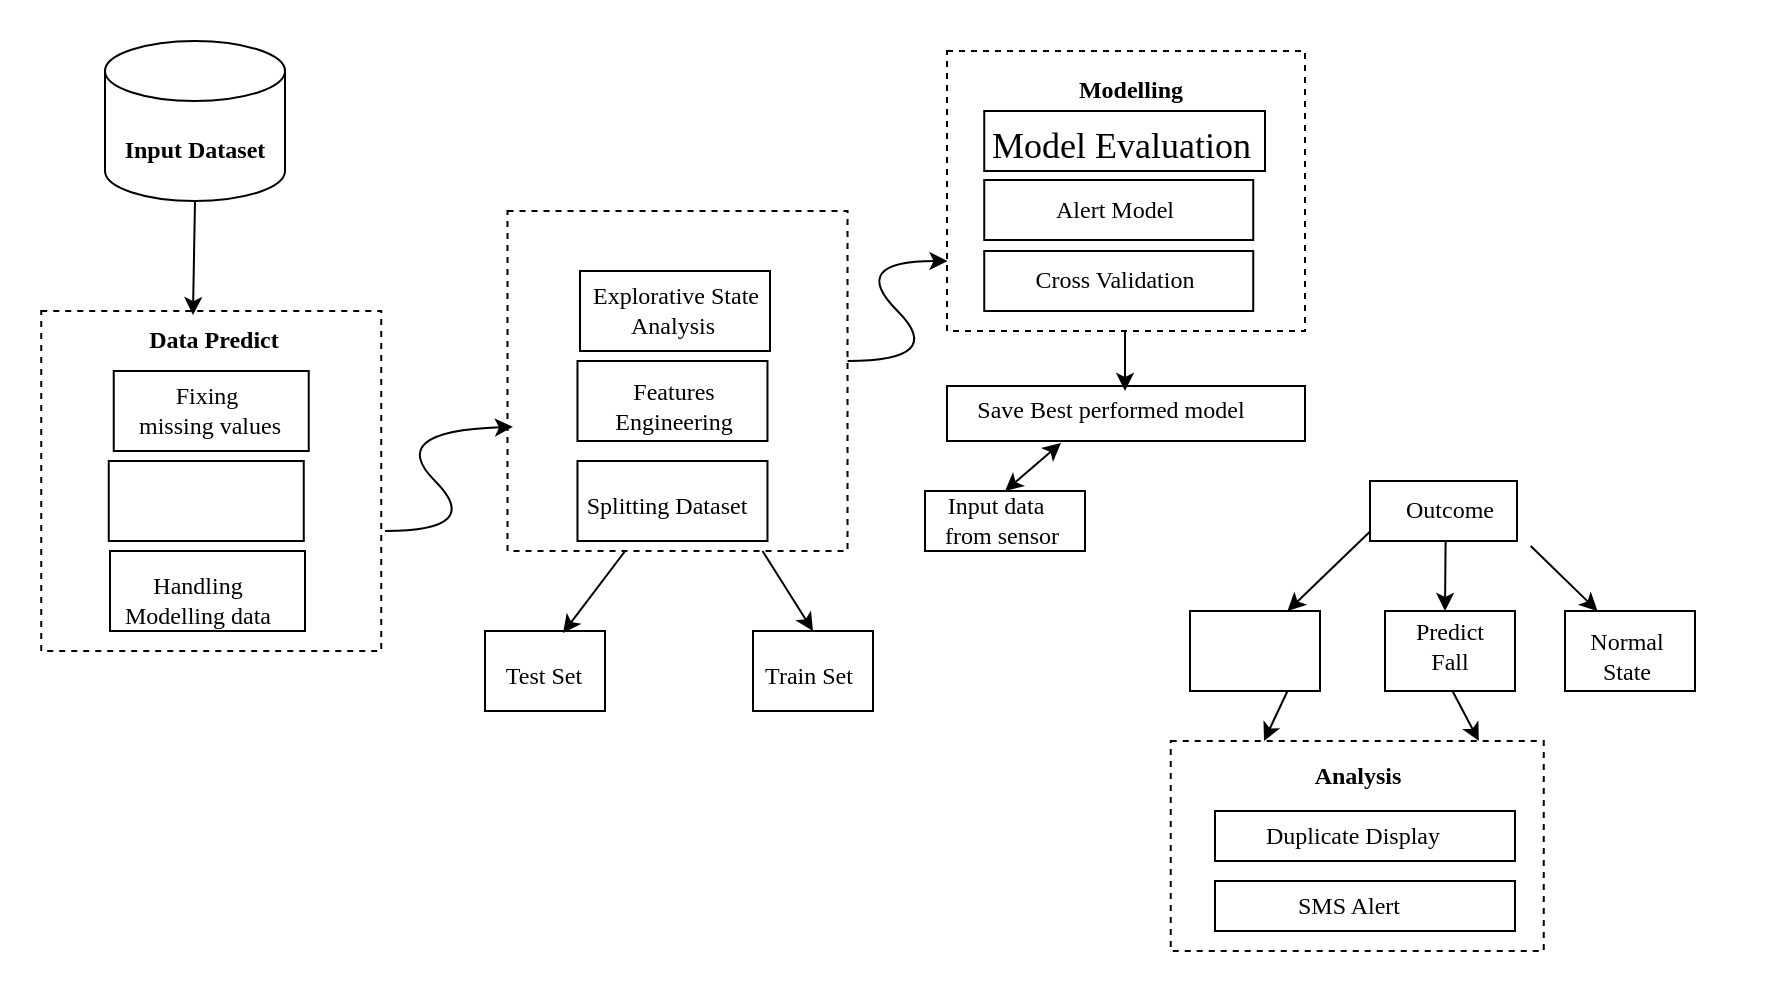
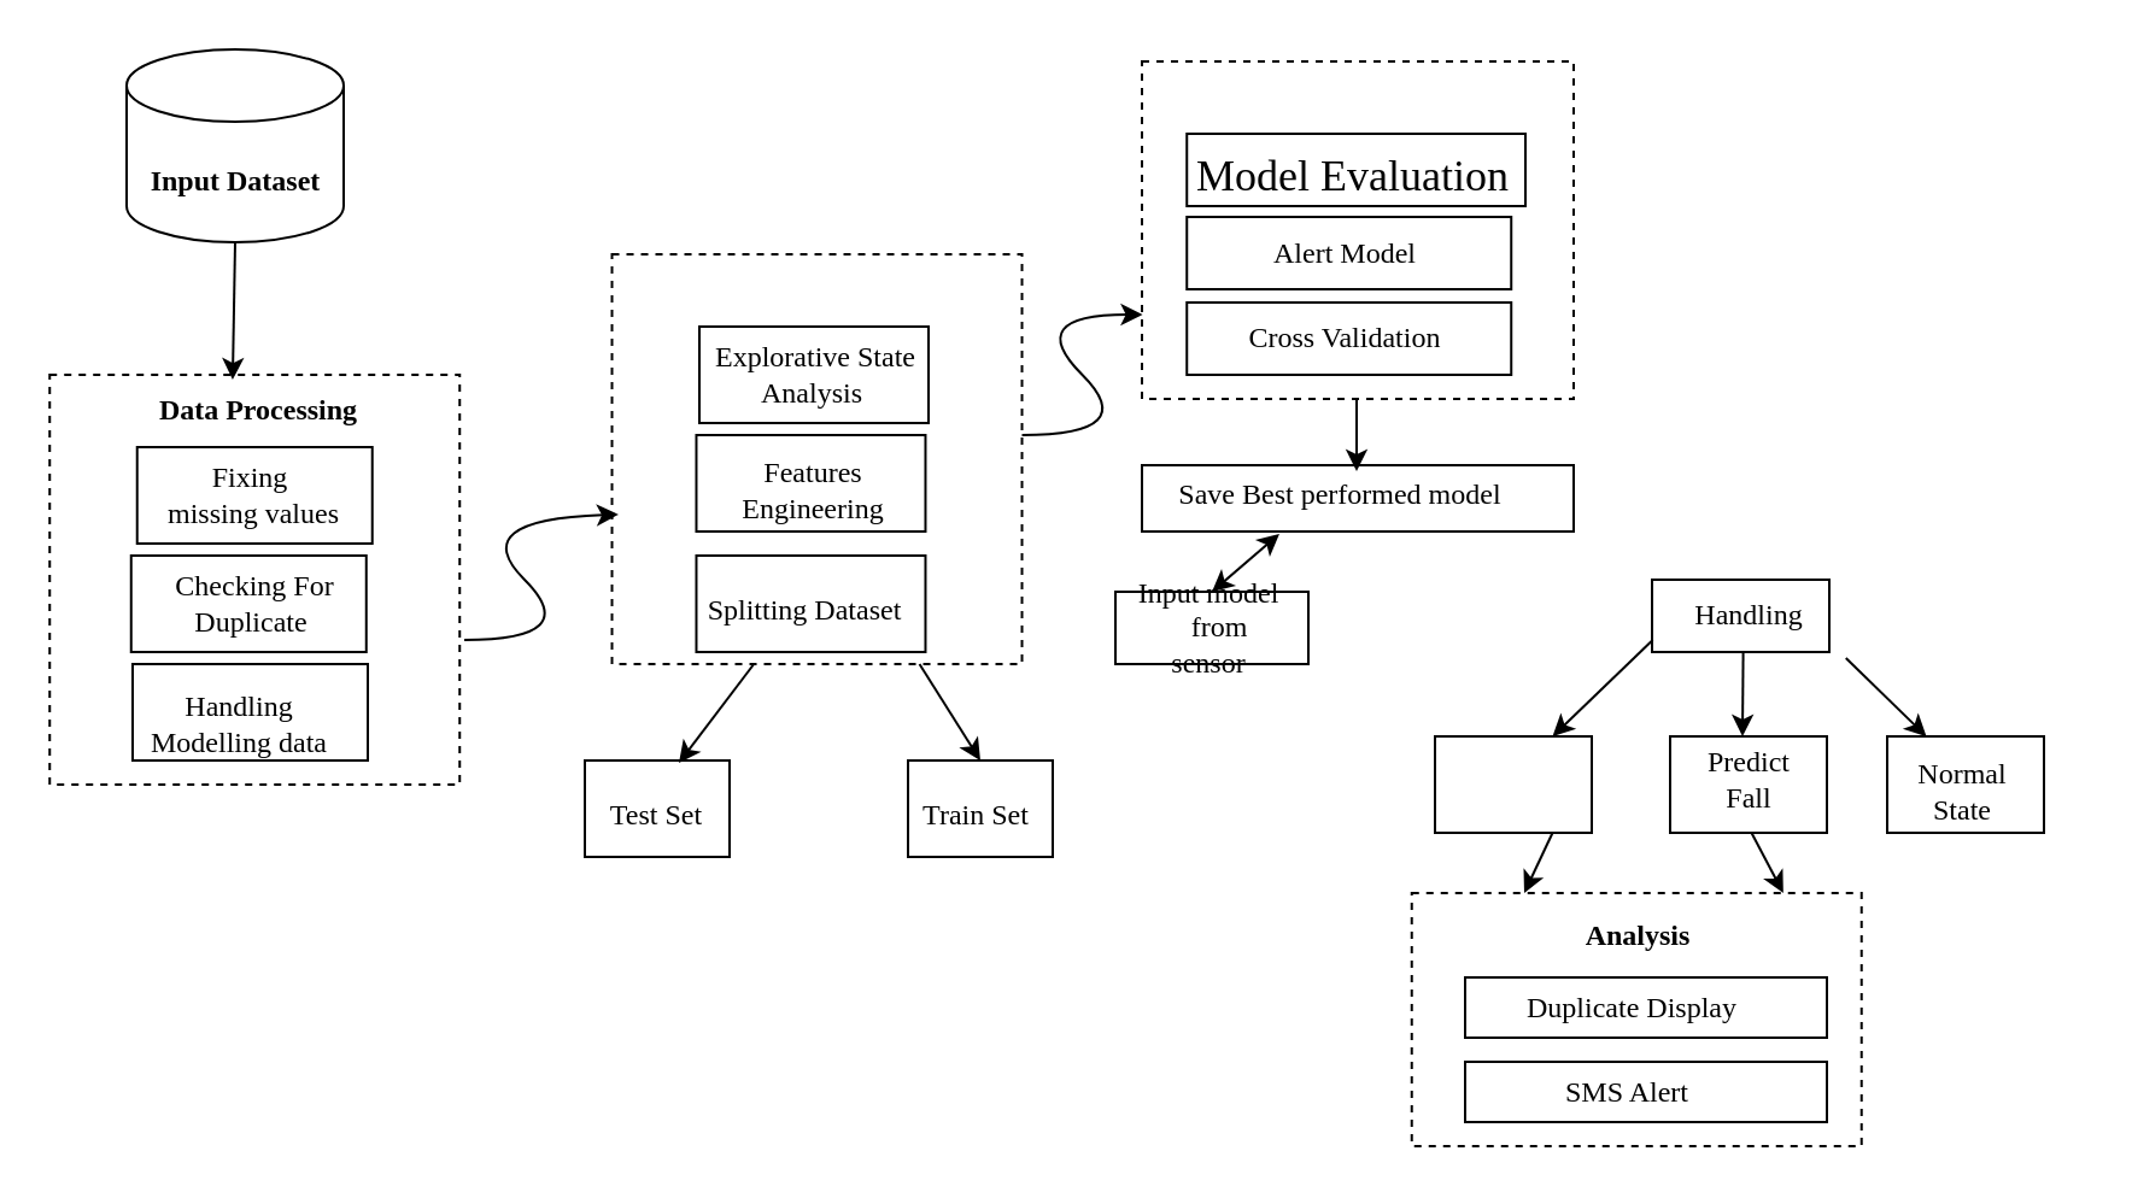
  <mxCell id="0" />
  <mxCell id="1" parent="0" />
  <mxCell id="2" value="" style="rounded=0;whiteSpace=wrap;html=1;dashed=1;" parent="1" vertex="1"><mxGeometry x="473" y="25" width="179" height="140" as="geometry" /></mxCell>
  <mxCell id="3" value="" style="rounded=0;whiteSpace=wrap;html=1;" parent="1" vertex="1"><mxGeometry x="290.76" y="205" width="95" height="40" as="geometry" /></mxCell>
  <mxCell id="4" value="" style="whiteSpace=wrap;html=1;aspect=fixed;dashed=1;" parent="1" vertex="1"><mxGeometry x="253.26" y="105" width="170" height="170" as="geometry" /></mxCell>
  <mxCell id="5" value="" style="shape=cylinder3;whiteSpace=wrap;html=1;boundedLbl=1;backgroundOutline=1;size=15;" parent="1" vertex="1"><mxGeometry x="52" y="20" width="90" height="80" as="geometry" /></mxCell>
  <mxCell id="6" value="" style="whiteSpace=wrap;html=1;aspect=fixed;dashed=1;" parent="1" vertex="1"><mxGeometry x="20.12" y="155" width="170" height="170" as="geometry" /></mxCell>
  <mxCell id="7" value="&lt;font face=&quot;Times New Roman&quot;&gt;&lt;b&gt;Input Dataset&amp;nbsp;&lt;/b&gt;&lt;/font&gt;" style="text;html=1;align=center;verticalAlign=middle;whiteSpace=wrap;rounded=0;" parent="1" vertex="1"><mxGeometry x="43.87" y="60" width="110" height="30" as="geometry" /></mxCell>
  <mxCell id="8" value="" style="rounded=0;whiteSpace=wrap;html=1;" parent="1" vertex="1"><mxGeometry x="56.37" y="185" width="97.5" height="40" as="geometry" /></mxCell>
  <mxCell id="9" value="" style="rounded=0;whiteSpace=wrap;html=1;" parent="1" vertex="1"><mxGeometry x="473" y="192.5" width="179" height="27.5" as="geometry" /></mxCell>
  <mxCell id="10" value="" style="rounded=0;whiteSpace=wrap;html=1;" parent="1" vertex="1"><mxGeometry x="289.5" y="135" width="95" height="40" as="geometry" /></mxCell>
  <mxCell id="11" value="" style="rounded=0;whiteSpace=wrap;html=1;" parent="1" vertex="1"><mxGeometry x="491.62" y="55" width="140.38" height="30" as="geometry" /></mxCell>
  <mxCell id="12" value="" style="rounded=0;whiteSpace=wrap;html=1;" parent="1" vertex="1"><mxGeometry x="462" y="245" width="80" height="30" as="geometry" /></mxCell>
  <mxCell id="13" value="" style="rounded=0;whiteSpace=wrap;html=1;dashed=1;" parent="1" vertex="1"><mxGeometry x="584.87" y="370" width="186.5" height="105" as="geometry" /></mxCell>
  <mxCell id="14" value="" style="rounded=0;whiteSpace=wrap;html=1;" parent="1" vertex="1"><mxGeometry x="607" y="405" width="150" height="25" as="geometry" /></mxCell>
- <mxCell id="15" value="&lt;font face=&quot;Times New Roman&quot;&gt;&lt;b&gt;Data Predict&amp;nbsp;&amp;nbsp;&lt;/b&gt;&lt;/font&gt;" style="text;html=1;align=center;verticalAlign=middle;whiteSpace=wrap;rounded=0;" parent="1" vertex="1"><mxGeometry x="54.5" y="155" width="110" height="30" as="geometry" /></mxCell>
- <mxCell id="16" value="&lt;font face=&quot;Times New Roman&quot;&gt;&lt;b&gt;Modelling&amp;nbsp;&lt;/b&gt;&lt;/font&gt;" style="text;html=1;align=center;verticalAlign=middle;whiteSpace=wrap;rounded=0;" parent="1" vertex="1"><mxGeometry x="512" y="35" width="110" height="20" as="geometry" /></mxCell>
+ <mxCell id="15" value="&lt;font face=&quot;Times New Roman&quot;&gt;&lt;b&gt;Data Processing&amp;nbsp;&amp;nbsp;&lt;/b&gt;&lt;/font&gt;" style="text;html=1;align=center;verticalAlign=middle;whiteSpace=wrap;rounded=0;" parent="1" vertex="1"><mxGeometry x="54.5" y="155" width="110" height="30" as="geometry" /></mxCell>
  <mxCell id="17" value="&lt;font face=&quot;Times New Roman&quot;&gt;Fixing&amp;nbsp;&lt;/font&gt;&lt;div&gt;&lt;font face=&quot;Times New Roman&quot;&gt;missing values&lt;/font&gt;&lt;/div&gt;" style="text;html=1;align=center;verticalAlign=middle;whiteSpace=wrap;rounded=0;" parent="1" vertex="1"><mxGeometry x="58.26" y="187.5" width="93.74" height="35" as="geometry" /></mxCell>
  <mxCell id="18" value="" style="rounded=0;whiteSpace=wrap;html=1;" parent="1" vertex="1"><mxGeometry x="53.88" y="230" width="97.5" height="40" as="geometry" /></mxCell>
  <mxCell id="19" value="" style="rounded=0;whiteSpace=wrap;html=1;" parent="1" vertex="1"><mxGeometry x="54.5" y="275" width="97.5" height="40" as="geometry" /></mxCell>
  <mxCell id="20" value="&lt;font face=&quot;Times New Roman&quot;&gt;Handling Modelling data&lt;/font&gt;" style="text;html=1;align=center;verticalAlign=middle;whiteSpace=wrap;rounded=0;" parent="1" vertex="1"><mxGeometry x="56.37" y="285" width="85.63" height="30" as="geometry" /></mxCell>
+ <mxCell id="21" value="&lt;font face=&quot;Times New Roman&quot;&gt;Checking For Duplicate&amp;nbsp;&lt;/font&gt;" style="text;html=1;align=center;verticalAlign=middle;whiteSpace=wrap;rounded=0;" parent="1" vertex="1"><mxGeometry x="60.75" y="235" width="88.75" height="30" as="geometry" /></mxCell>
  <mxCell id="22" value="&lt;font face=&quot;Times New Roman&quot;&gt;Explorative State Analysis&amp;nbsp;&lt;/font&gt;" style="text;html=1;align=center;verticalAlign=middle;whiteSpace=wrap;rounded=0;" parent="1" vertex="1"><mxGeometry x="290.76" y="137.5" width="93.74" height="35" as="geometry" /></mxCell>
  <mxCell id="23" value="&lt;font face=&quot;Times New Roman&quot;&gt;Fixing&amp;nbsp;&lt;/font&gt;&lt;div&gt;&lt;font face=&quot;Times New Roman&quot;&gt;missing values&lt;/font&gt;&lt;/div&gt;" style="text;html=1;align=center;verticalAlign=middle;whiteSpace=wrap;rounded=0;" parent="1" vertex="1"><mxGeometry x="289.5" y="185" width="93.74" height="35" as="geometry" /></mxCell>
  <mxCell id="24" value="" style="rounded=0;whiteSpace=wrap;html=1;" parent="1" vertex="1"><mxGeometry x="288.24" y="230" width="95" height="40" as="geometry" /></mxCell>
  <mxCell id="25" value="" style="rounded=0;whiteSpace=wrap;html=1;" parent="1" vertex="1"><mxGeometry x="288.24" y="180" width="95" height="40" as="geometry" /></mxCell>
  <mxCell id="26" value="" style="curved=1;endArrow=classic;html=1;rounded=0;entryX=0.016;entryY=0.635;entryDx=0;entryDy=0;entryPerimeter=0;" parent="1" target="4" edge="1"><mxGeometry width="50" height="50" relative="1" as="geometry"><mxPoint x="192" y="265" as="sourcePoint" /><mxPoint x="242" y="215" as="targetPoint" /><Array as="points"><mxPoint x="242" y="265" /><mxPoint x="192" y="215" /></Array></mxGeometry></mxCell>
  <mxCell id="27" value="" style="endArrow=classic;html=1;rounded=0;exitX=0.5;exitY=1;exitDx=0;exitDy=0;exitPerimeter=0;entryX=0.377;entryY=0.067;entryDx=0;entryDy=0;entryPerimeter=0;" parent="1" source="5" target="15" edge="1"><mxGeometry width="50" height="50" relative="1" as="geometry"><mxPoint x="98.68" y="105" as="sourcePoint" /><mxPoint x="98.68" y="145" as="targetPoint" /></mxGeometry></mxCell>
  <mxCell id="28" value="" style="rounded=0;whiteSpace=wrap;html=1;" parent="1" vertex="1"><mxGeometry x="242" y="315" width="60" height="40" as="geometry" /></mxCell>
  <mxCell id="29" value="" style="rounded=0;whiteSpace=wrap;html=1;" parent="1" vertex="1"><mxGeometry x="491.62" y="89.5" width="134.5" height="30" as="geometry" /></mxCell>
  <mxCell id="30" value="" style="rounded=0;whiteSpace=wrap;html=1;" parent="1" vertex="1"><mxGeometry x="491.62" y="125" width="134.5" height="30" as="geometry" /></mxCell>
  <mxCell id="31" value="" style="rounded=0;whiteSpace=wrap;html=1;" parent="1" vertex="1"><mxGeometry x="684.5" y="240" width="73.5" height="30" as="geometry" /></mxCell>
  <mxCell id="32" value="" style="rounded=0;whiteSpace=wrap;html=1;" parent="1" vertex="1"><mxGeometry x="376" y="315" width="60" height="40" as="geometry" /></mxCell>
  <mxCell id="33" value="" style="rounded=0;whiteSpace=wrap;html=1;" parent="1" vertex="1"><mxGeometry x="782" y="305" width="65" height="40" as="geometry" /></mxCell>
  <mxCell id="34" value="" style="curved=1;endArrow=classic;html=1;rounded=0;" parent="1" edge="1"><mxGeometry width="50" height="50" relative="1" as="geometry"><mxPoint x="423.26" y="180" as="sourcePoint" /><mxPoint x="473.26" y="130" as="targetPoint" /><Array as="points"><mxPoint x="473.26" y="180" /><mxPoint x="423.26" y="130" /></Array></mxGeometry></mxCell>
  <mxCell id="35" value="" style="rounded=0;whiteSpace=wrap;html=1;" parent="1" vertex="1"><mxGeometry x="607" y="440" width="150" height="25" as="geometry" /></mxCell>
  <mxCell id="36" value="" style="rounded=0;whiteSpace=wrap;html=1;" parent="1" vertex="1"><mxGeometry x="692" y="305" width="65" height="40" as="geometry" /></mxCell>
  <mxCell id="37" value="" style="rounded=0;whiteSpace=wrap;html=1;" parent="1" vertex="1"><mxGeometry x="594.5" y="305" width="65" height="40" as="geometry" /></mxCell>
  <mxCell id="38" value="&lt;font face=&quot;Times New Roman&quot;&gt;Features Engineering&lt;/font&gt;" style="text;html=1;align=center;verticalAlign=middle;whiteSpace=wrap;rounded=0;" parent="1" vertex="1"><mxGeometry x="289.5" y="185" width="93.74" height="35" as="geometry" /></mxCell>
  <mxCell id="39" value="&lt;font face=&quot;Times New Roman&quot;&gt;Splitting Dataset&amp;nbsp;&lt;/font&gt;" style="text;html=1;align=center;verticalAlign=middle;whiteSpace=wrap;rounded=0;" parent="1" vertex="1"><mxGeometry x="288.24" y="235" width="93.74" height="35" as="geometry" /></mxCell>
  <mxCell id="40" value="&lt;font face=&quot;Times New Roman&quot;&gt;Test Set&lt;/font&gt;" style="text;html=1;align=center;verticalAlign=middle;whiteSpace=wrap;rounded=0;" parent="1" vertex="1"><mxGeometry x="225.13" y="320" width="93.74" height="35" as="geometry" /></mxCell>
  <mxCell id="41" value="&lt;font face=&quot;Times New Roman&quot;&gt;Train Set&amp;nbsp;&lt;/font&gt;" style="text;html=1;align=center;verticalAlign=middle;whiteSpace=wrap;rounded=0;" parent="1" vertex="1"><mxGeometry x="359.13" y="320" width="93.74" height="35" as="geometry" /></mxCell>
  <mxCell id="42" value="&lt;div&gt;&lt;font style=&quot;font-size: 18px;&quot; face=&quot;Times New Roman&quot;&gt;Model Evaluation&amp;nbsp;&lt;/font&gt;&lt;/div&gt;" style="text;html=1;align=center;verticalAlign=middle;whiteSpace=wrap;rounded=0;" parent="1" vertex="1"><mxGeometry x="493.87" y="55" width="138.13" height="35" as="geometry" /></mxCell>
  <mxCell id="43" value="&lt;font face=&quot;Times New Roman&quot;&gt;Alert Model&amp;nbsp;&lt;/font&gt;" style="text;html=1;align=center;verticalAlign=middle;whiteSpace=wrap;rounded=0;" parent="1" vertex="1"><mxGeometry x="512" y="87.5" width="93.74" height="35" as="geometry" /></mxCell>
  <mxCell id="44" value="&lt;div&gt;&lt;font face=&quot;Times New Roman&quot;&gt;Cross Validation&amp;nbsp;&lt;/font&gt;&lt;/div&gt;" style="text;html=1;align=center;verticalAlign=middle;whiteSpace=wrap;rounded=0;" parent="1" vertex="1"><mxGeometry x="512" y="122.5" width="93.74" height="35" as="geometry" /></mxCell>
  <mxCell id="45" value="&lt;font face=&quot;Times New Roman&quot;&gt;Save Best performed model&amp;nbsp;&lt;/font&gt;" style="text;html=1;align=center;verticalAlign=middle;whiteSpace=wrap;rounded=0;" parent="1" vertex="1"><mxGeometry x="482" y="187.5" width="150" height="35" as="geometry" /></mxCell>
- <mxCell id="46" value="&lt;font face=&quot;Times New Roman&quot;&gt;Input data&amp;nbsp; &amp;nbsp; from sensor&amp;nbsp;&lt;/font&gt;" style="text;html=1;align=center;verticalAlign=middle;whiteSpace=wrap;rounded=0;" parent="1" vertex="1"><mxGeometry x="468.57" y="242.5" width="66.87" height="35" as="geometry" /></mxCell>
- <mxCell id="47" value="&lt;font face=&quot;Times New Roman&quot;&gt;Outcome&lt;/font&gt;" style="text;html=1;align=center;verticalAlign=middle;whiteSpace=wrap;rounded=0;" parent="1" vertex="1"><mxGeometry x="684.5" y="237.5" width="80.37" height="35" as="geometry" /></mxCell>
+ <mxCell id="46" value="&lt;font face=&quot;Times New Roman&quot;&gt;Input model&amp;nbsp; &amp;nbsp; from sensor&amp;nbsp;&lt;/font&gt;" style="text;html=1;align=center;verticalAlign=middle;whiteSpace=wrap;rounded=0;" parent="1" vertex="1"><mxGeometry x="468.57" y="242.5" width="66.87" height="35" as="geometry" /></mxCell>
+ <mxCell id="47" value="&lt;font face=&quot;Times New Roman&quot;&gt;Handling&lt;/font&gt;" style="text;html=1;align=center;verticalAlign=middle;whiteSpace=wrap;rounded=0;" parent="1" vertex="1"><mxGeometry x="684.5" y="237.5" width="80.37" height="35" as="geometry" /></mxCell>
  <mxCell id="48" value="&lt;font face=&quot;Times New Roman&quot;&gt;Normal&amp;nbsp;&lt;/font&gt;&lt;div&gt;&lt;font face=&quot;Times New Roman&quot;&gt;State&amp;nbsp;&lt;/font&gt;&lt;/div&gt;" style="text;html=1;align=center;verticalAlign=middle;whiteSpace=wrap;rounded=0;" parent="1" vertex="1"><mxGeometry x="767.63" y="310" width="93.74" height="35" as="geometry" /></mxCell>
  <mxCell id="49" value="&lt;font face=&quot;Times New Roman&quot;&gt;Predict&lt;/font&gt;&lt;div&gt;&lt;font face=&quot;Times New Roman&quot;&gt;Fall&lt;/font&gt;&lt;/div&gt;" style="text;html=1;align=center;verticalAlign=middle;whiteSpace=wrap;rounded=0;" parent="1" vertex="1"><mxGeometry x="677.63" y="305" width="93.74" height="35" as="geometry" /></mxCell>
  <mxCell id="50" value="&lt;font face=&quot;Times New Roman&quot;&gt;&lt;b&gt;Analysis&lt;/b&gt;&lt;/font&gt;" style="text;html=1;align=center;verticalAlign=middle;whiteSpace=wrap;rounded=0;" parent="1" vertex="1"><mxGeometry x="632" y="370" width="93.74" height="35" as="geometry" /></mxCell>
  <mxCell id="51" value="&lt;font face=&quot;Times New Roman&quot;&gt;Duplicate Display&amp;nbsp;&lt;/font&gt;" style="text;html=1;align=center;verticalAlign=middle;whiteSpace=wrap;rounded=0;" parent="1" vertex="1"><mxGeometry x="620.3" y="400" width="115.63" height="35" as="geometry" /></mxCell>
  <mxCell id="52" value="&lt;font face=&quot;Times New Roman&quot;&gt;SMS Alert&amp;nbsp;&lt;/font&gt;" style="text;html=1;align=center;verticalAlign=middle;whiteSpace=wrap;rounded=0;" parent="1" vertex="1"><mxGeometry x="628.56" y="435" width="93.74" height="35" as="geometry" /></mxCell>
  <mxCell id="53" value="" style="endArrow=classic;startArrow=classic;html=1;rounded=0;entryX=0.32;entryY=0.957;entryDx=0;entryDy=0;entryPerimeter=0;" parent="1" target="45" edge="1"><mxGeometry width="50" height="50" relative="1" as="geometry"><mxPoint x="502" y="245" as="sourcePoint" /><mxPoint x="512" y="225" as="targetPoint" /></mxGeometry></mxCell>
  <mxCell id="54" value="" style="endArrow=classic;html=1;rounded=0;exitX=1;exitY=1;exitDx=0;exitDy=0;" parent="1" edge="1"><mxGeometry width="50" height="50" relative="1" as="geometry"><mxPoint x="562" y="165" as="sourcePoint" /><mxPoint x="562" y="195" as="targetPoint" /></mxGeometry></mxCell>
  <mxCell id="55" value="" style="endArrow=classic;html=1;rounded=0;entryX=0.5;entryY=0;entryDx=0;entryDy=0;exitX=0.75;exitY=1;exitDx=0;exitDy=0;" parent="1" source="4" target="32" edge="1"><mxGeometry width="50" height="50" relative="1" as="geometry"><mxPoint x="392" y="275" as="sourcePoint" /><mxPoint x="432" y="285" as="targetPoint" /></mxGeometry></mxCell>
  <mxCell id="56" value="" style="endArrow=classic;html=1;rounded=0;entryX=0.65;entryY=0.025;entryDx=0;entryDy=0;entryPerimeter=0;exitX=0.346;exitY=1;exitDx=0;exitDy=0;exitPerimeter=0;" parent="1" source="4" target="28" edge="1"><mxGeometry width="50" height="50" relative="1" as="geometry"><mxPoint x="302" y="285" as="sourcePoint" /><mxPoint x="292" y="305" as="targetPoint" /></mxGeometry></mxCell>
  <mxCell id="57" value="" style="endArrow=classic;html=1;rounded=0;exitX=1;exitY=1;exitDx=0;exitDy=0;entryX=0.25;entryY=0;entryDx=0;entryDy=0;" parent="1" source="47" target="33" edge="1"><mxGeometry width="50" height="50" relative="1" as="geometry"><mxPoint x="757" y="327.5" as="sourcePoint" /><mxPoint x="807" y="277.5" as="targetPoint" /></mxGeometry></mxCell>
  <mxCell id="58" value="" style="endArrow=classic;html=1;rounded=0;exitX=1;exitY=1;exitDx=0;exitDy=0;" parent="1" edge="1"><mxGeometry width="50" height="50" relative="1" as="geometry"><mxPoint x="722.3" y="270" as="sourcePoint" /><mxPoint x="722" y="305" as="targetPoint" /></mxGeometry></mxCell>
  <mxCell id="59" value="" style="endArrow=classic;html=1;rounded=0;exitX=1;exitY=1;exitDx=0;exitDy=0;entryX=0.75;entryY=0;entryDx=0;entryDy=0;" parent="1" target="37" edge="1"><mxGeometry width="50" height="50" relative="1" as="geometry"><mxPoint x="684.8" y="265" as="sourcePoint" /><mxPoint x="684.5" y="300" as="targetPoint" /></mxGeometry></mxCell>
  <mxCell id="60" value="" style="endArrow=classic;html=1;rounded=0;entryX=0.25;entryY=0;entryDx=0;entryDy=0;exitX=0.75;exitY=1;exitDx=0;exitDy=0;" parent="1" source="37" target="13" edge="1"><mxGeometry width="50" height="50" relative="1" as="geometry"><mxPoint x="652" y="355" as="sourcePoint" /><mxPoint x="617.7" y="375" as="targetPoint" /></mxGeometry></mxCell>
  <mxCell id="61" value="" style="endArrow=classic;html=1;rounded=0;exitX=1;exitY=1;exitDx=0;exitDy=0;entryX=0.826;entryY=0;entryDx=0;entryDy=0;entryPerimeter=0;" parent="1" target="13" edge="1"><mxGeometry width="50" height="50" relative="1" as="geometry"><mxPoint x="725.74" y="345" as="sourcePoint" /><mxPoint x="701.74" y="372" as="targetPoint" /></mxGeometry></mxCell>
